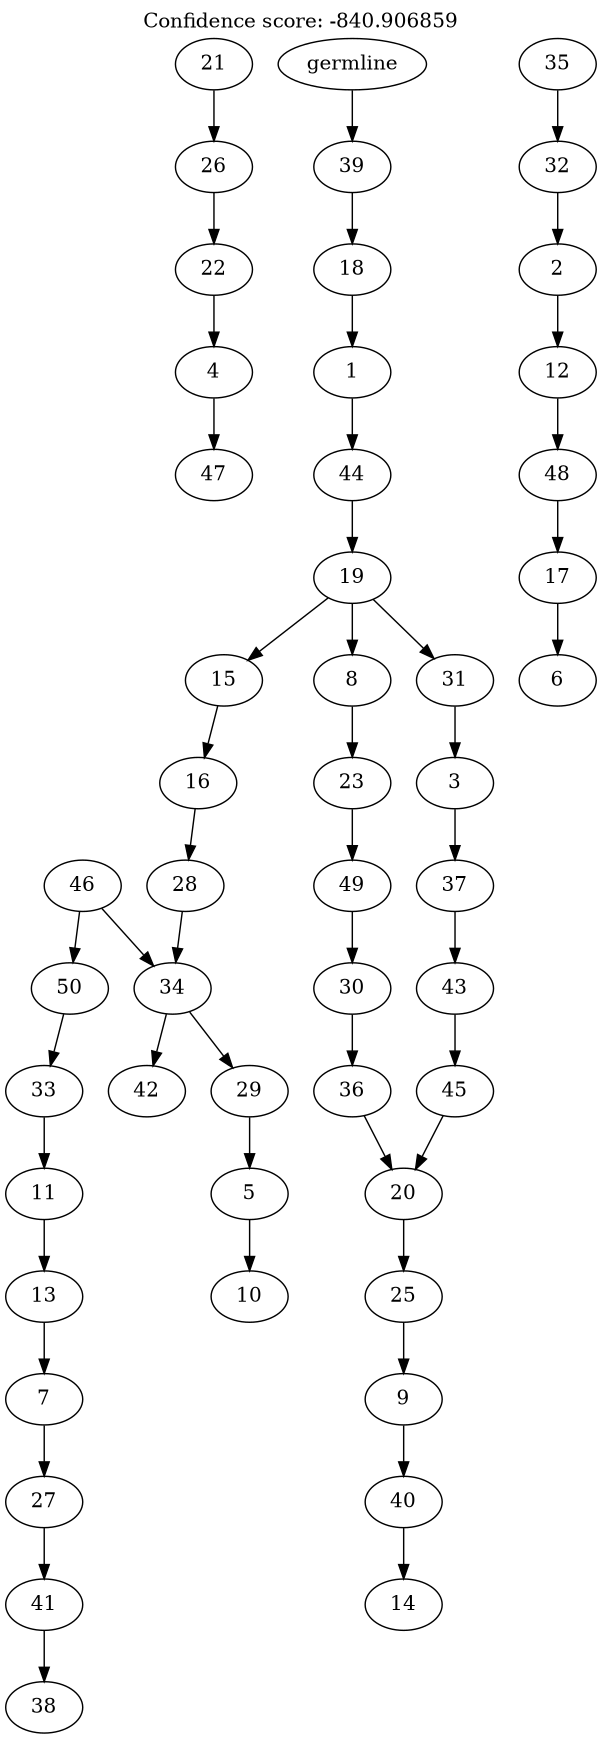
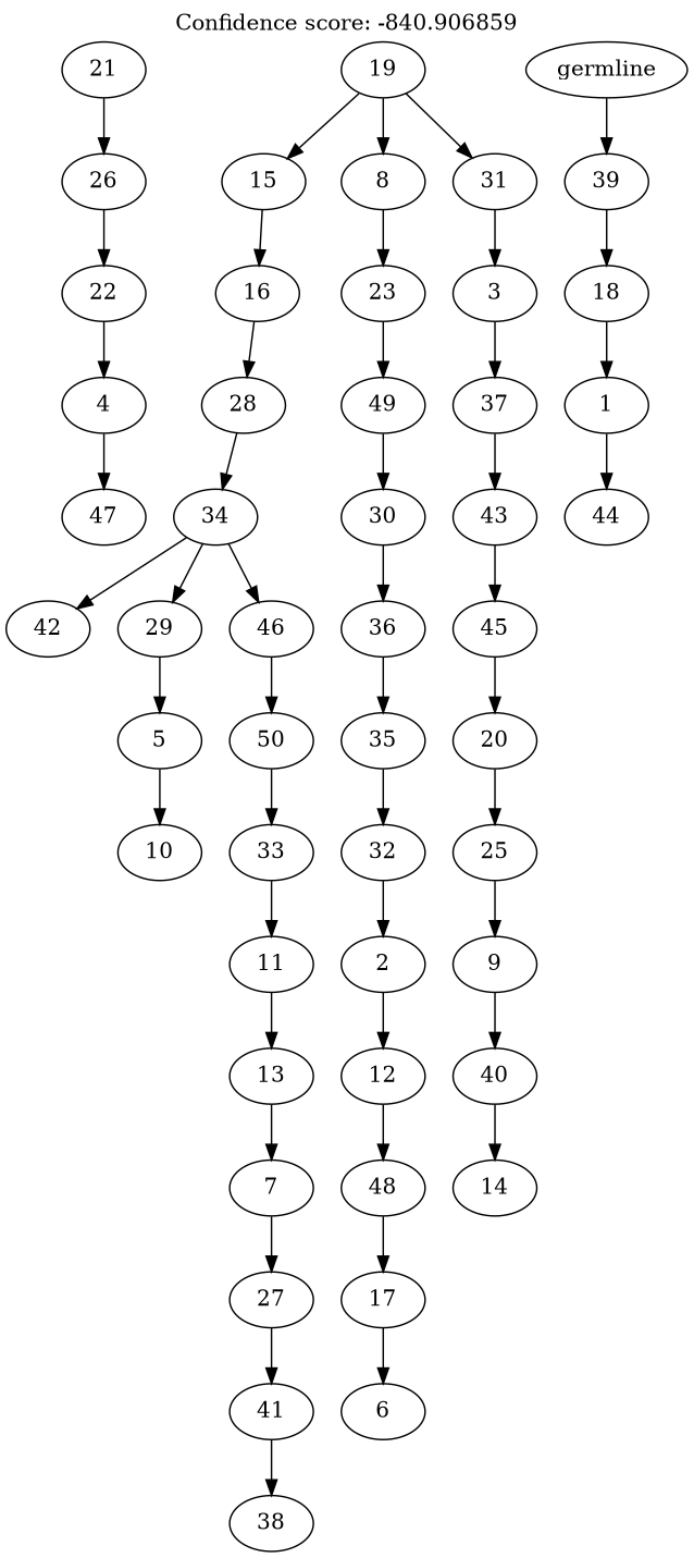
  digraph {
    label="Confidence score: -840.906859"
    labelloc=t
    n1 [label=4]
    n2 [label=47]
    n3 [label=22]
    n4 [label=26]
    n5 [label=21]
    n6 [label=42]
    n7 [label=5]
    n8 [label=10]
    n9 [label=29]
    n10 [label=41]
    n11 [label=38]
    n12 [label=27]
    n13 [label=7]
    n14 [label=13]
    n15 [label=11]
    n16 [label=33]
    n17 [label=50]
    n18 [label=46]
    n19 [label=34]
    n20 [label=28]
    n21 [label=16]
    n22 [label=15]
    n23 [label=17]
    n24 [label=6]
    n25 [label=48]
    n26 [label=12]
    n27 [label=2]
    n28 [label=32]
    n29 [label=35]
    n30 [label=36]
    n31 [label=30]
    n32 [label=49]
    n33 [label=23]
    n34 [label=8]
    n35 [label=40]
    n36 [label=14]
    n37 [label=9]
    n38 [label=25]
    n39 [label=20]
    n40 [label=45]
    n41 [label=43]
    n42 [label=37]
    n43 [label=3]
    n44 [label=31]
    n45 [label=19]
    n46 [label=44]
    n47 [label=1]
    n48 [label=18]
    n49 [label=39]
    n50 [label=germline]
    n1 -> n2
    n3 -> n1
    n4 -> n3
    n5 -> n4
    n7 -> n8
    n9 -> n7
    n10 -> n11
    n12 -> n10
    n13 -> n12
    n14 -> n13
    n15 -> n14
    n16 -> n15
    n17 -> n16
    n18 -> n17
    n19 -> n6
    n19 -> n9
-   n18 -> n19
+   n19 -> n18
    n20 -> n19
    n21 -> n20
    n22 -> n21
    n23 -> n24
    n25 -> n23
    n26 -> n25
    n27 -> n26
    n28 -> n27
    n29 -> n28
-   n30 -> n39
+   n30 -> n29
    n31 -> n30
    n32 -> n31
    n33 -> n32
    n34 -> n33
    n35 -> n36
    n37 -> n35
    n38 -> n37
    n39 -> n38
    n40 -> n39
    n41 -> n40
    n42 -> n41
    n43 -> n42
    n44 -> n43
    n45 -> n22
    n45 -> n34
    n45 -> n44
-   n46 -> n45
    n47 -> n46
    n48 -> n47
    n49 -> n48
    n50 -> n49
  }
